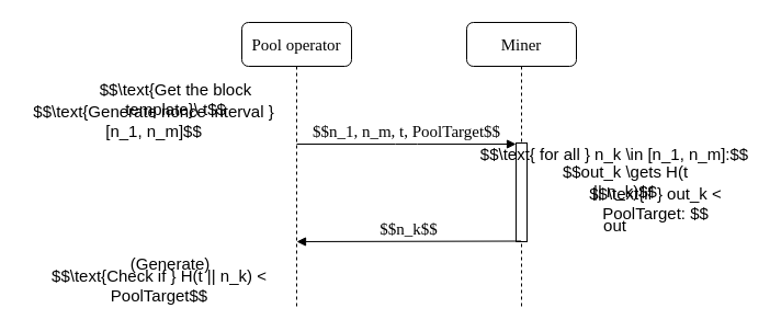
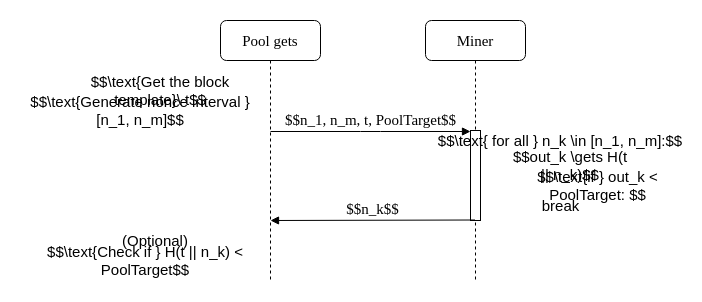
  <mxCell id="0" />
  <mxCell id="1" parent="0" />
  <mxCell id="2" value="Miner" style="shape=umlLifeline;perimeter=lifelinePerimeter;whiteSpace=wrap;html=1;container=1;collapsible=0;recursiveResize=0;outlineConnect=0;rounded=1;shadow=0;comic=0;labelBackgroundColor=none;strokeColor=#000000;strokeWidth=1;fillColor=#FFFFFF;fontFamily=Verdana;fontSize=15;fontColor=#000000;align=center;" parent="1" vertex="1"><mxGeometry x="425" y="20" width="100" height="260" as="geometry" /></mxCell>
  <mxCell id="3" value="" style="html=1;points=[];perimeter=orthogonalPerimeter;rounded=0;shadow=0;comic=0;labelBackgroundColor=none;strokeColor=#000000;strokeWidth=1;fillColor=#FFFFFF;fontFamily=Verdana;fontSize=15;fontColor=#000000;align=center;" parent="2" vertex="1"><mxGeometry x="45" y="110" width="10" height="90" as="geometry" /></mxCell>
- <mxCell id="4" value="Pool operator" style="shape=umlLifeline;perimeter=lifelinePerimeter;whiteSpace=wrap;html=1;container=1;collapsible=0;recursiveResize=0;outlineConnect=0;rounded=1;shadow=0;comic=0;labelBackgroundColor=none;strokeColor=#000000;strokeWidth=1;fillColor=#FFFFFF;fontFamily=Verdana;fontSize=15;fontColor=#000000;align=center;" parent="1" vertex="1"><mxGeometry x="220" y="20" width="100" height="260" as="geometry" /></mxCell>
+ <mxCell id="4" value="Pool gets" style="shape=umlLifeline;perimeter=lifelinePerimeter;whiteSpace=wrap;html=1;container=1;collapsible=0;recursiveResize=0;outlineConnect=0;rounded=1;shadow=0;comic=0;labelBackgroundColor=none;strokeColor=#000000;strokeWidth=1;fillColor=#FFFFFF;fontFamily=Verdana;fontSize=15;fontColor=#000000;align=center;" parent="1" vertex="1"><mxGeometry x="220" y="20" width="100" height="260" as="geometry" /></mxCell>
  <mxCell id="5" value="$$\text{Get the block template}\ t$$" style="text;html=1;strokeColor=none;fillColor=none;align=center;verticalAlign=middle;whiteSpace=wrap;rounded=0;fontSize=15;" parent="1" vertex="1"><mxGeometry y="80" width="180" height="20" as="geometry" x="70" /></mxCell>
  <mxCell id="6" value="$$\text{Generate nonce interval } [n_1, n_m]$$" style="text;html=1;strokeColor=none;fillColor=none;align=center;verticalAlign=middle;whiteSpace=wrap;rounded=0;fontSize=15;" parent="1" vertex="1"><mxGeometry x="20" y="100" width="240" height="20" as="geometry" /></mxCell>
  <mxCell id="7" value="$$out_k \gets H(t || n_k)$$" style="text;html=1;strokeColor=none;fillColor=none;align=center;verticalAlign=middle;whiteSpace=wrap;rounded=0;fontSize=15;" parent="1" vertex="1"><mxGeometry x="510" y="155" width="120" height="20" as="geometry" /></mxCell>
  <mxCell id="8" value="$$n_1, n_m, t, PoolTarget$$" style="html=1;verticalAlign=bottom;endArrow=block;labelBackgroundColor=none;fontFamily=Verdana;fontSize=15;edgeStyle=elbowEdgeStyle;elbow=vertical;" parent="1" edge="1"><mxGeometry relative="1" as="geometry"><mxPoint x="270" y="131" as="sourcePoint" /><mxPoint x="470" y="131" as="targetPoint" /></mxGeometry></mxCell>
  <mxCell id="9" value="$$n_k$$" style="html=1;verticalAlign=bottom;endArrow=block;labelBackgroundColor=none;fontFamily=Verdana;fontSize=15;edgeStyle=elbowEdgeStyle;elbow=vertical;exitX=0.4;exitY=0.983;exitDx=0;exitDy=0;exitPerimeter=0;" parent="1" edge="1"><mxGeometry relative="1" as="geometry"><mxPoint x="474.5" y="219.5" as="sourcePoint" /><mxPoint x="270" y="220" as="targetPoint" /></mxGeometry></mxCell>
  <mxCell id="10" value="&lt;span style=&quot;text-align: left; white-space: nowrap; font-size: 15px;&quot;&gt;$$\text{ for all } n_k \in [n_1, n_m]:$$&lt;/span&gt;" style="text;html=1;strokeColor=none;fillColor=none;align=center;verticalAlign=middle;whiteSpace=wrap;rounded=0;fontSize=15;" parent="1" vertex="1"><mxGeometry x="480" y="130" width="160" height="20" as="geometry" /></mxCell>
  <mxCell id="11" value="$$\text{if } out_k &amp;lt; PoolTarget: $$" style="text;html=1;strokeColor=none;fillColor=none;align=center;verticalAlign=middle;whiteSpace=wrap;rounded=0;fontSize=15;" parent="1" vertex="1"><mxGeometry x="515" y="175" width="165" height="20" as="geometry" /></mxCell>
- <mxCell id="12" value="out" style="text;html=1;strokeColor=none;fillColor=none;align=center;verticalAlign=middle;whiteSpace=wrap;rounded=0;fontSize=15;" parent="1" vertex="1"><mxGeometry x="532.5" y="195" width="55" height="20" as="geometry" /></mxCell>
+ <mxCell id="12" value="break" style="text;html=1;strokeColor=none;fillColor=none;align=center;verticalAlign=middle;whiteSpace=wrap;rounded=0;fontSize=15;" parent="1" vertex="1"><mxGeometry x="532.5" y="195" width="55" height="20" as="geometry" /></mxCell>
  <mxCell id="13" value="$$\text{Check if } H(t || n_k)&amp;nbsp;&amp;lt; PoolTarget$$" style="text;html=1;strokeColor=none;fillColor=none;align=center;verticalAlign=middle;whiteSpace=wrap;rounded=0;fontSize=15;" parent="1" vertex="1"><mxGeometry x="20" y="250" width="250" height="20" as="geometry" /></mxCell>
- <mxCell id="14" value="(Generate)" style="text;html=1;strokeColor=none;fillColor=none;align=center;verticalAlign=middle;whiteSpace=wrap;rounded=0;fontSize=15;" parent="1" vertex="1"><mxGeometry x="120" y="230" width="70" height="20" as="geometry" /></mxCell>
+ <mxCell id="14" value="(Optional)" style="text;html=1;strokeColor=none;fillColor=none;align=center;verticalAlign=middle;whiteSpace=wrap;rounded=0;fontSize=15;" parent="1" vertex="1"><mxGeometry x="120" y="230" width="70" height="20" as="geometry" /></mxCell>
